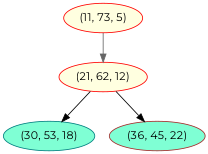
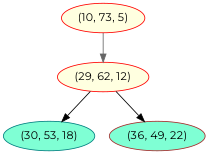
  digraph {
    fontname=Montserrat
    node [color=red fillcolor=lightyellow fontname=Montserrat style=filled]
    edge [color=black fontname=Montserrat]
-   "(10, 73, 5)" [label="(11, 73, 5)"]
-   "(21, 62, 12)"
+   "(10, 73, 5)"
+   "(21, 62, 12)" [label="(29, 62, 12)"]
    "(30, 53, 18)" [color=teal fillcolor=aquamarine]
-   "(36, 49, 22)" [color=brown fillcolor=aquamarine label="(36, 45, 22)"]
+   "(36, 49, 22)" [color=brown fillcolor=aquamarine]
    "(10, 73, 5)" -> "(21, 62, 12)" [color=gray40]
    "(21, 62, 12)" -> "(30, 53, 18)"
    "(21, 62, 12)" -> "(36, 49, 22)"
  }
